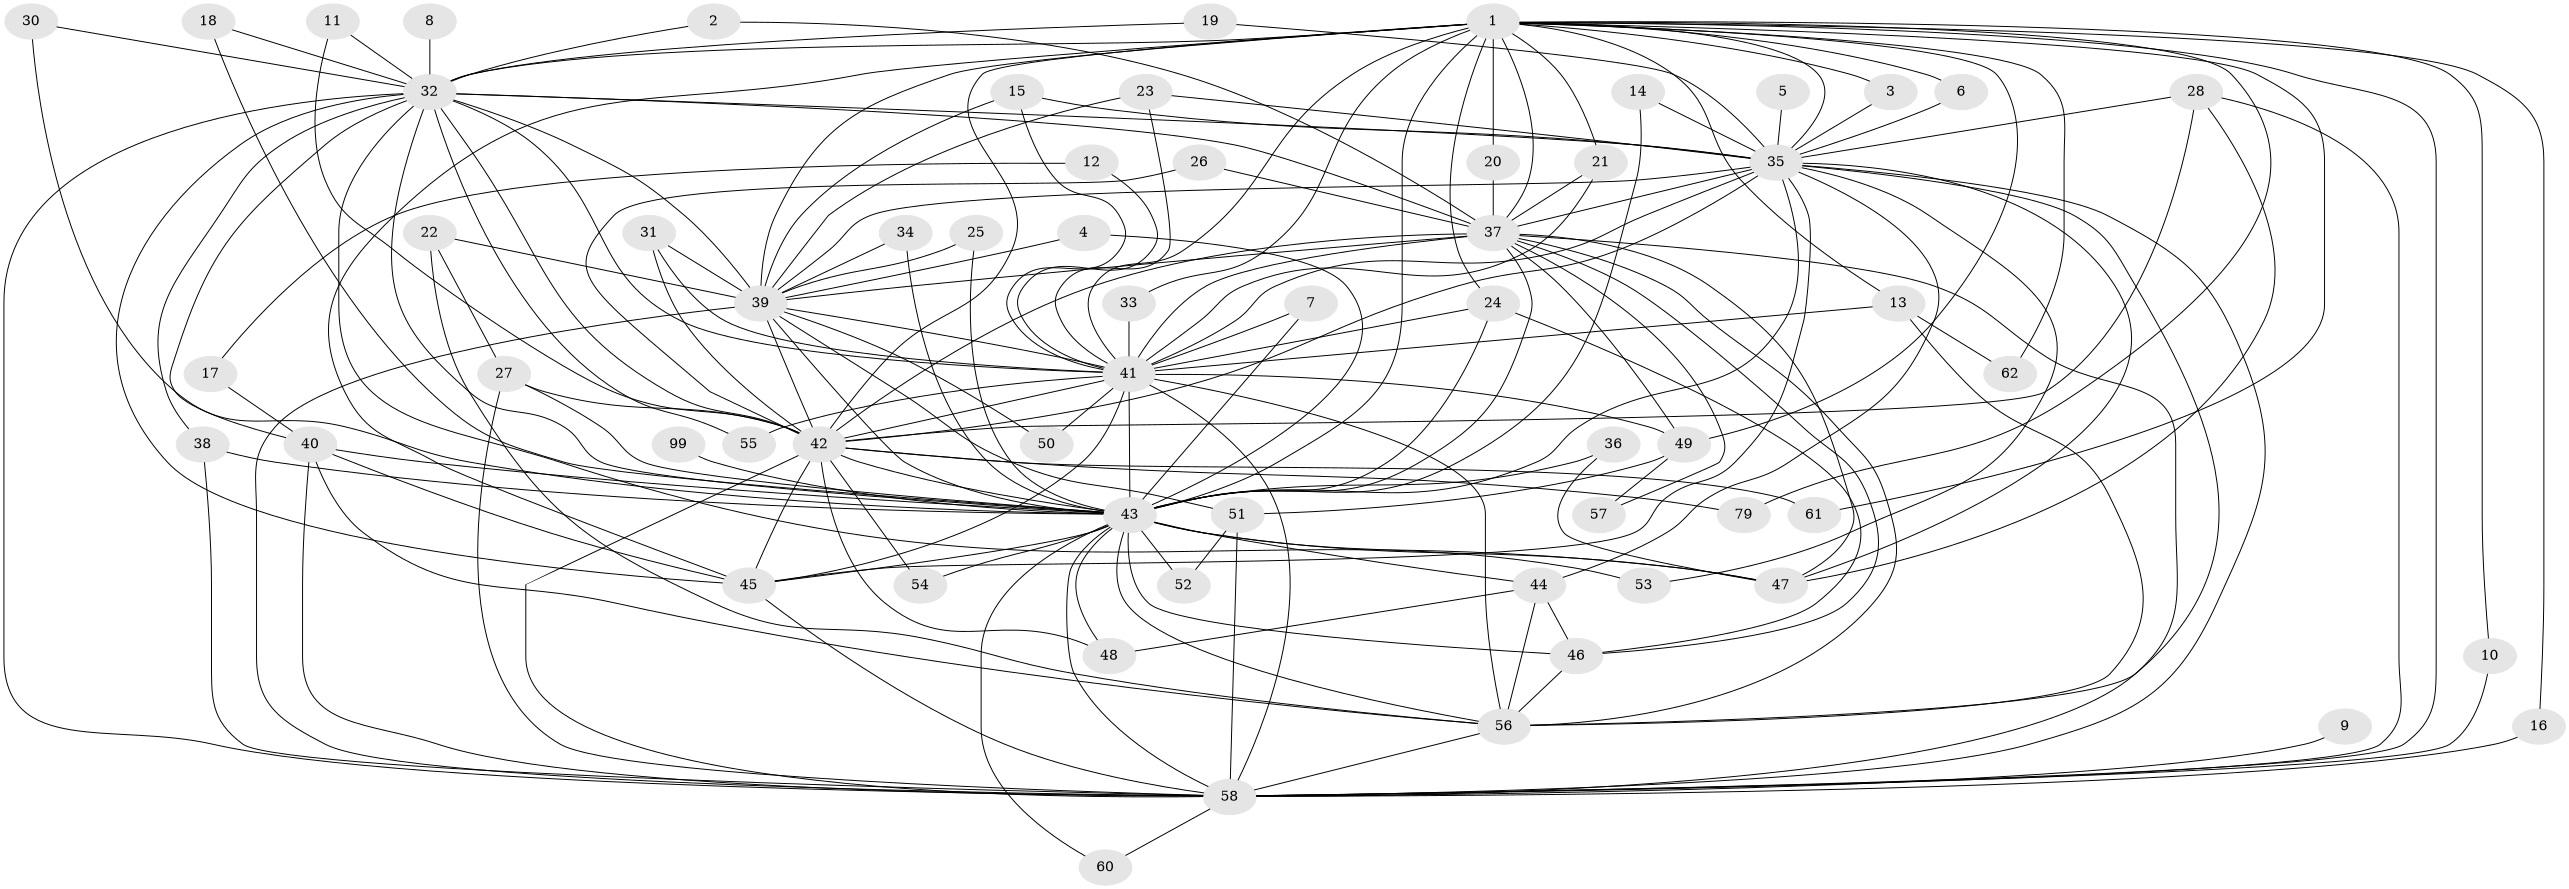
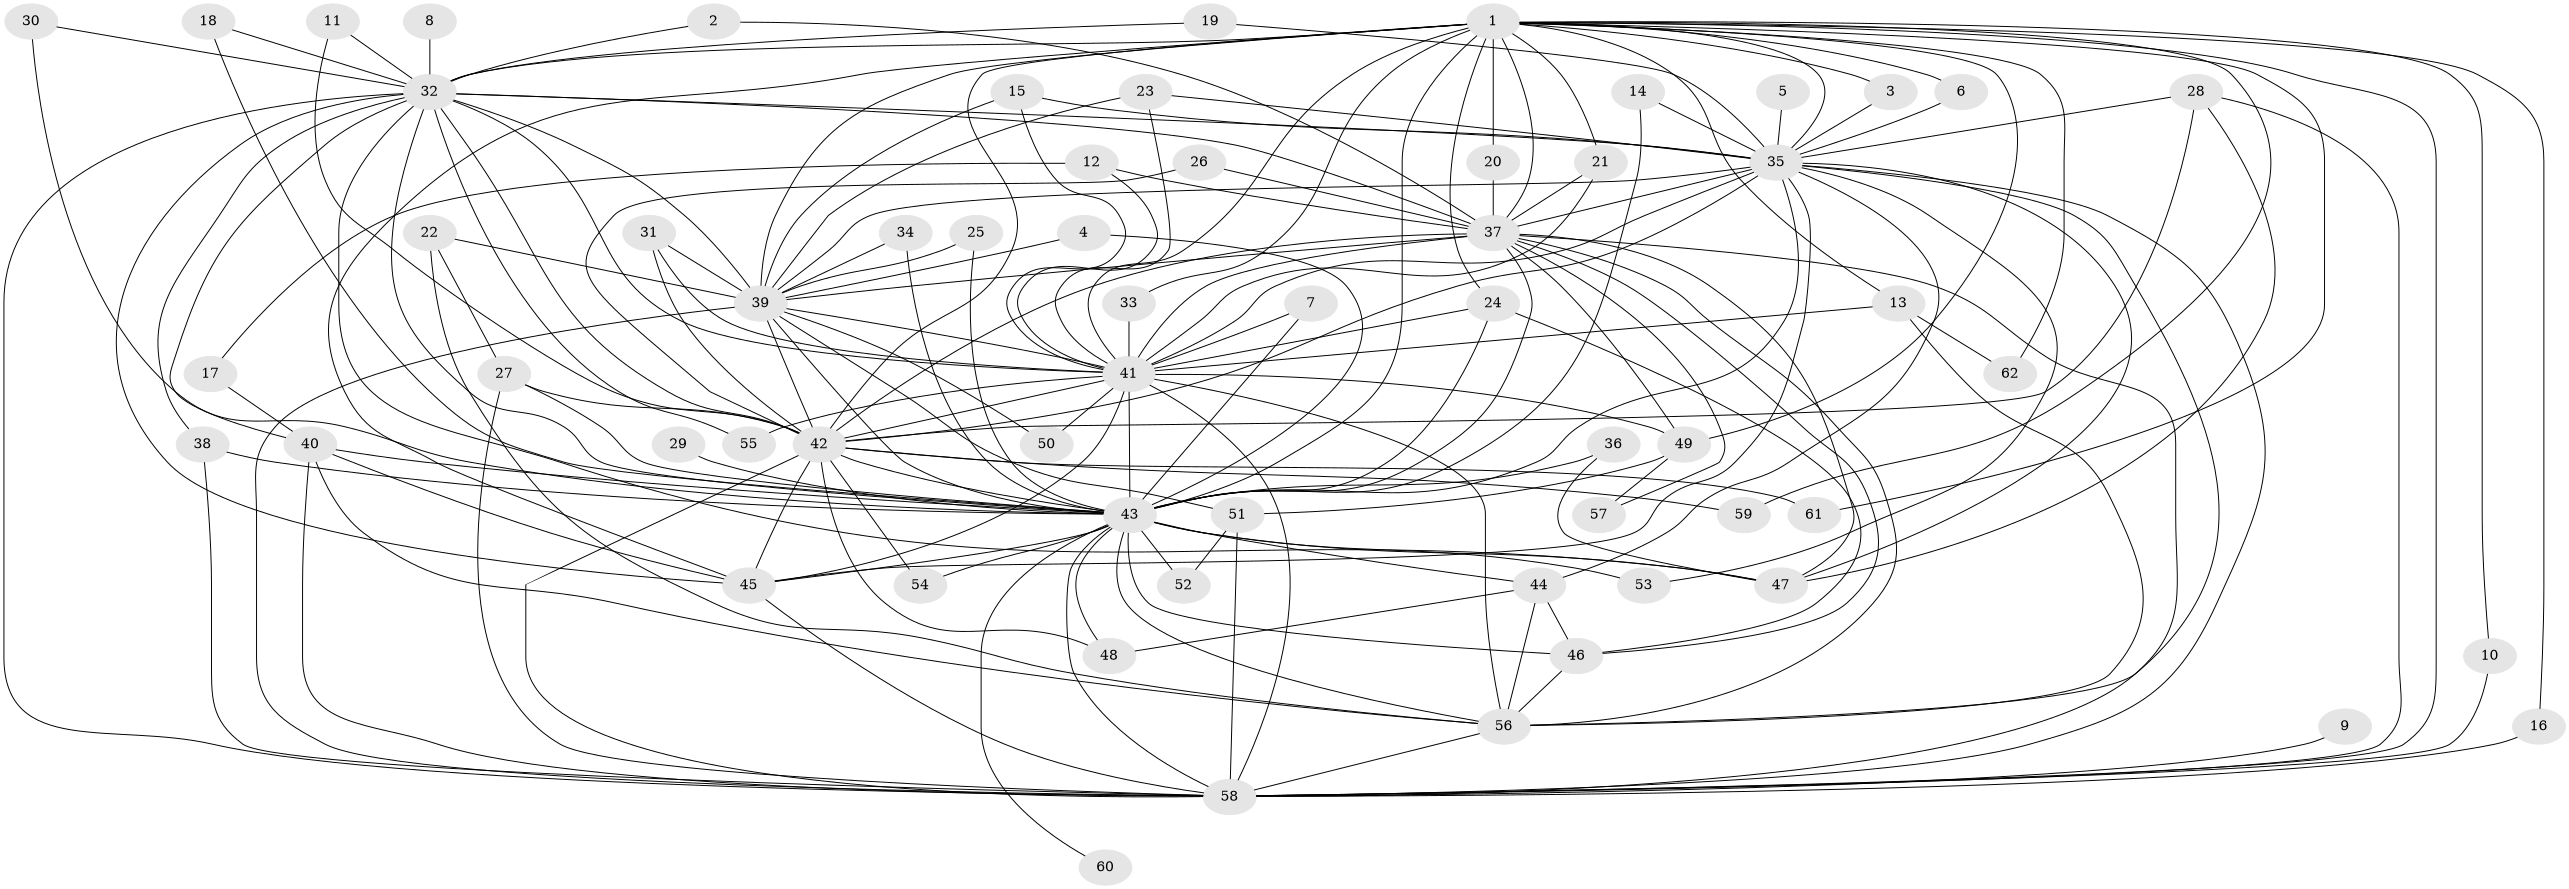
  graph {
    node [color=gray90 style=filled]
    edge [weight=1.0]
    1
    3
    6
    10
    13
    16
    20
    21
    24
    32
    33
    35
    37
    39
    41
    42
    43
    45
    49
    58
-   59 [label=79]
+   59
    61
    62
    56
    46
    40
    47
    38
    55
    44
    53
    57
    50
    51
    48
    54
    52
    60
    2
    4
    5
    7
    8
    9
    11
    12
    17
    14
    15
    18
    19
    22
    27
    23
    25
    26
    28
-   29 [label=99]
+   29
    30
    31
    34
    36
    1 -- 3
    1 -- 6
    1 -- 10
    1 -- 13
    1 -- 16
    1 -- 20
    1 -- 21
    1 -- 24
    1 -- 32 [weight=3.0]
    1 -- 33
    1 -- 35 [weight=2.0]
    1 -- 37 [weight=3.0]
    1 -- 39 [weight=2.0]
    1 -- 41 [weight=2.0]
    1 -- 42 [weight=3.0]
    1 -- 43 [weight=3.0]
    1 -- 45 [weight=2.0]
    1 -- 49
    1 -- 58 [weight=2.0]
    1 -- 59
    1 -- 61
    1 -- 62
    3 -- 35
    6 -- 35
    10 -- 58
    13 -- 41 [weight=2.0]
    13 -- 62
    13 -- 56
    16 -- 58
    20 -- 37 [weight=2.0]
    21 -- 37
    21 -- 41
    24 -- 41
    24 -- 43
    24 -- 46
    32 -- 35 [weight=2.0]
    32 -- 37
    32 -- 39
    32 -- 41
    32 -- 42 [weight=2.0]
    32 -- 43
    32 -- 45
    32 -- 58
    32 -- 40
    32 -- 47
    32 -- 38
    32 -- 55
    33 -- 41 [weight=2.0]
    35 -- 37
    35 -- 39
    35 -- 41 [weight=2.0]
    35 -- 42
    35 -- 43
    35 -- 45
    35 -- 58
    35 -- 56
    35 -- 47
    35 -- 44
    35 -- 53
    37 -- 39
    37 -- 41
    37 -- 42
    37 -- 43
    37 -- 49
    37 -- 58
    37 -- 56
    37 -- 46
    37 -- 47
    37 -- 57
    39 -- 41 [weight=2.0]
    39 -- 42
    39 -- 43
    39 -- 58 [weight=2.0]
    39 -- 50
    39 -- 51
    41 -- 42
    41 -- 43 [weight=2.0]
    41 -- 45
    41 -- 49 [weight=2.0]
    41 -- 58
    41 -- 56
    41 -- 55
    41 -- 50
    42 -- 43
    42 -- 45
    42 -- 58
    42 -- 59
    42 -- 61
    42 -- 48
    42 -- 54
    43 -- 45
    43 -- 58 [weight=2.0]
    43 -- 56
    43 -- 46
    43 -- 47
    43 -- 44
    43 -- 53
    43 -- 48
    43 -- 54
    43 -- 52 [weight=2.0]
    43 -- 60
    45 -- 58
    49 -- 57
    49 -- 51
-   58 -- 60
    56 -- 58
    46 -- 56
    40 -- 43
    40 -- 45
    40 -- 58
    40 -- 56
    38 -- 43 [weight=2.0]
    38 -- 58
    44 -- 56
    44 -- 46
    44 -- 48
    51 -- 58 [weight=2.0]
    51 -- 52
    2 -- 32
    2 -- 37
    4 -- 39
    4 -- 43
    5 -- 35
    7 -- 41
    7 -- 43
    8 -- 32
    9 -- 58
    11 -- 32
    11 -- 42
+   12 -- 37
    12 -- 41
    12 -- 17
    17 -- 40
    14 -- 35
    14 -- 43
    15 -- 35
    15 -- 39
    15 -- 41
    18 -- 32
    18 -- 43
    19 -- 32
    19 -- 35
    22 -- 39
    22 -- 56
    22 -- 27
    27 -- 42
    27 -- 43
    27 -- 58
    23 -- 35
    23 -- 39
    23 -- 41
    25 -- 39
    25 -- 43
    26 -- 37
    26 -- 42
    28 -- 35
    28 -- 42
    28 -- 58 [weight=2.0]
    28 -- 47
    29 -- 43 [weight=2.0]
    30 -- 32
    30 -- 43
    31 -- 39
    31 -- 41
    31 -- 42
    34 -- 39
    34 -- 43
    36 -- 43
    36 -- 47
  }
